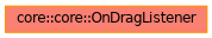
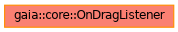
  digraph {
    rankdir=LR
-   n1 [color=darkorange fillcolor=salmon fontname=Helvetica fontsize=10 height=0.2 label="core::core::OnDragListener" shape=record style=filled width=0.4]
+   n1 [color=darkorange fillcolor=salmon fontname=Helvetica fontsize=10 height=0.2 label="gaia::core::OnDragListener" shape=record style=filled width=0.4]
  }
